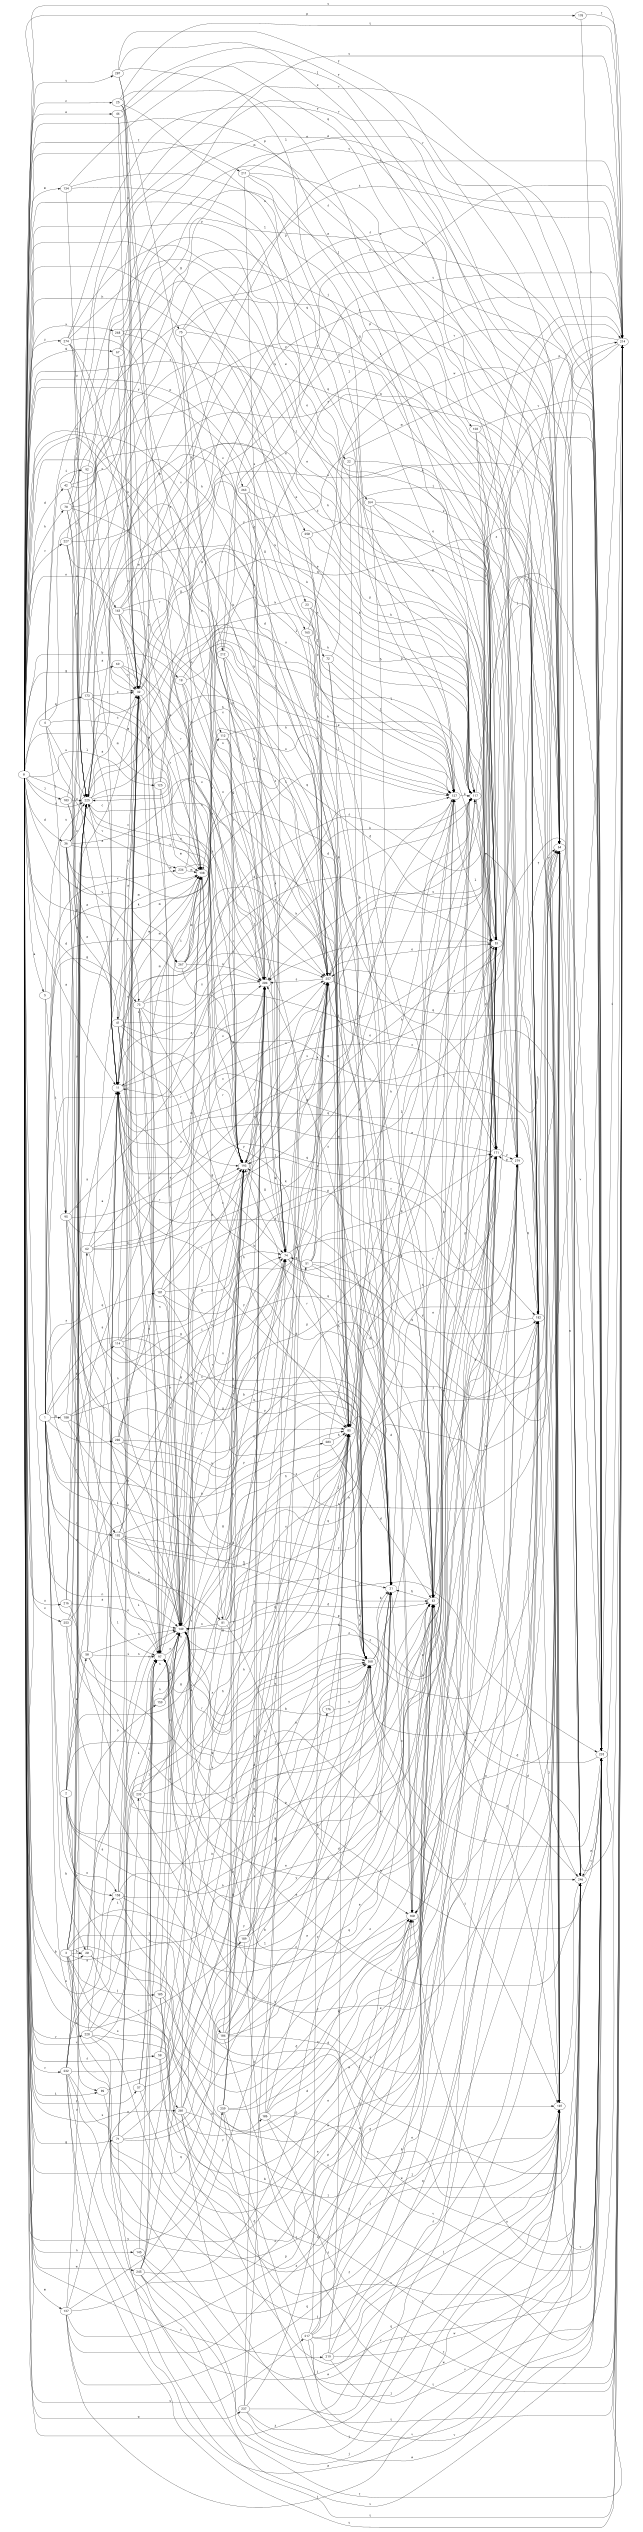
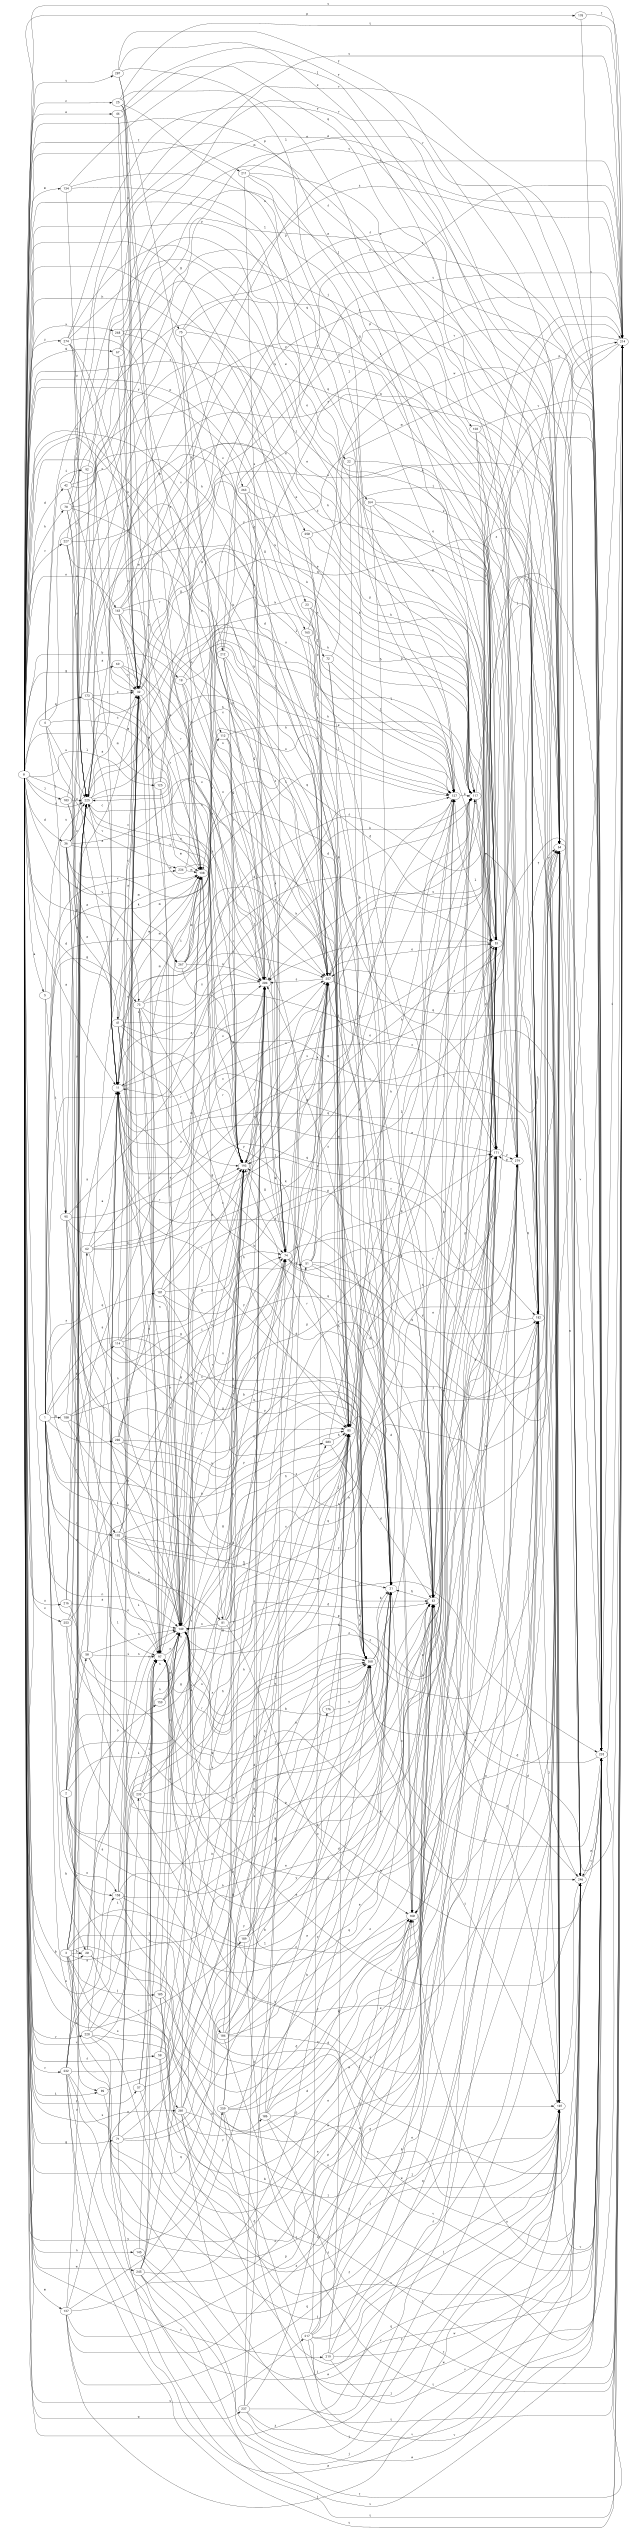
  strict digraph {
    fontname="Roboto Mono"
    rankdir=LR
    node [fontname="Roboto Mono"]
    edge [fontname="Roboto Mono"]
    0
    5
    11
    18
    20
    22
    23
    25
    32
    36
    41
    42
    44
    57
    58
    67
    69
    71
    72
    73
    75
    78
    89
    103
    112
    125
    128
    134
    137
    138
    143
    145
    149
    158
    165
    170
    171
    173
    176
    189
    201
    207
    211
    212
    214
    216
    217
    219
    225
    227
    228
    232
    233
    234
    237
    245
    248
    250
    253
    257
    259
    263
    264
    267
    274
    279
    192
    n68 [label=95]
    43
    85
    127
    268
    117
    182
    235
    74
    193
    107
    160
    53
    204
    97
    64
    21
    246
    81
    1
    62
    114
    180
    181
    202
    203
    2
    50
    51
    3
    104
    105
    106
    159
    4
    92
    0 -> 5 [label=a]
    0 -> 11 [label=a]
    0 -> 18 [label=b]
    0 -> 20 [label=b]
    0 -> 22 [label=c]
    0 -> 23 [label=c]
    0 -> 25 [label=c]
    0 -> 32 [label=c]
    0 -> 36 [label=d]
    0 -> 41 [label=d]
    0 -> 42 [label=d]
    0 -> 44 [label=e]
    0 -> 57 [label=f]
    0 -> 58 [label=f]
    0 -> 67 [label=g]
    0 -> 69 [label=g]
    0 -> 71 [label=g]
    0 -> 72 [label=g]
    0 -> 73 [label=g]
    0 -> 75 [label=h]
    0 -> 78 [label=h]
    0 -> 89 [label=i]
    0 -> 103 [label=j]
    0 -> 112 [label=k]
    0 -> 125 [label=l]
    0 -> 128 [label=m]
    0 -> 134 [label=m]
    0 -> 137 [label=m]
    0 -> 138 [label=m]
    0 -> 143 [label=n]
    0 -> 145 [label=n]
    0 -> 149 [label=n]
    0 -> 158 [label=o]
    0 -> 165 [label=p]
    0 -> 170 [label=p]
    0 -> 171 [label=p]
    0 -> 173 [label=q]
    0 -> 176 [label=q]
    0 -> 189 [label=r]
    0 -> 201 [label=s]
    0 -> 207 [label=t]
    0 -> 211 [label=t]
    0 -> 212 [label=t]
    0 -> 214 [label=t]
    0 -> 216 [label=u]
    0 -> 217 [label=u]
    0 -> 219 [label=u]
    0 -> 225 [label=u]
    0 -> 227 [label=v]
    0 -> 228 [label=v]
    0 -> 232 [label=v]
    0 -> 233 [label=v]
    0 -> 234 [label=v]
    0 -> 237 [label=w]
    0 -> 245 [label=w]
    0 -> 248 [label=x]
    0 -> 250 [label=x]
    0 -> 253 [label=x]
    0 -> 257 [label=x]
    0 -> 259 [label=y]
    0 -> 263 [label=y]
    0 -> 264 [label=y]
    0 -> 267 [label=y]
    0 -> 274 [label=z]
    0 -> 279 [label=z]
    5 -> 225 [label=u]
    5 -> 192 [label=r]
    5 -> n68 [label=i]
    11 -> 32 [label=c]
    11 -> 138 [label=m]
    11 -> 214 [label=t]
    11 -> 257 [label=x]
    11 -> 43 [label=d]
    11 -> 85 [label=h]
    11 -> 127 [label=l]
    11 -> 268 [label=y]
    11 -> 117 [label=k]
    11 -> 182 [label=q]
    11 -> 235 [label=v]
    18 -> 138 [label=m]
    18 -> 127 [label=l]
    18 -> 117 [label=k]
    18 -> 74 [label=g]
    18 -> 193 [label=r]
    20 -> 11 [label=a]
    20 -> 149 [label=n]
    20 -> 107 [label=j]
    20 -> 160 [label=o]
    22 -> 268 [label=y]
    22 -> 53 [label=e]
    23 -> 171 [label=p]
    23 -> 257 [label=x]
    23 -> 127 [label=l]
    25 -> 32 [label=c]
    25 -> 138 [label=m]
    25 -> 214 [label=t]
    25 -> 257 [label=x]
    25 -> 160 [label=o]
    25 -> 53 [label=e]
    32 -> 11 [label=a]
    32 -> 138 [label=m]
    32 -> 214 [label=t]
    32 -> 127 [label=l]
    32 -> 117 [label=k]
    32 -> 53 [label=e]
    32 -> 204 [label=s]
    32 -> 97 [label=i]
    36 -> 11 [label=a]
    36 -> 149 [label=n]
    36 -> 214 [label=t]
    36 -> 225 [label=u]
    36 -> 257 [label=x]
    36 -> 43 [label=d]
    36 -> 85 [label=h]
    36 -> 117 [label=k]
    36 -> 182 [label=q]
    36 -> 97 [label=i]
    36 -> 64 [label=f]
    41 -> 32 [label=c]
    41 -> 138 [label=m]
    41 -> 149 [label=n]
    41 -> 268 [label=y]
    41 -> 182 [label=q]
    41 -> 193 [label=r]
    41 -> 107 [label=j]
    41 -> 53 [label=e]
    41 -> 21 [label=b]
    42 -> 214 [label=t]
    42 -> 225 [label=u]
    42 -> 235 [label=v]
    42 -> 53 [label=e]
    42 -> 204 [label=s]
    42 -> 246 [label=w]
    44 -> 32 [label=c]
    44 -> 149 [label=n]
    44 -> 182 [label=q]
    44 -> 64 [label=f]
    57 -> 149 [label=n]
    57 -> 268 [label=y]
    57 -> 53 [label=e]
    57 -> 97 [label=i]
    58 -> 149 [label=n]
    58 -> 171 [label=p]
    58 -> 74 [label=g]
    58 -> 53 [label=e]
    67 -> 32 [label=c]
    67 -> 74 [label=g]
    67 -> 107 [label=j]
    67 -> 53 [label=e]
    69 -> 32 [label=c]
    69 -> 193 [label=r]
    69 -> 204 [label=s]
    71 -> 32 [label=c]
    71 -> 214 [label=t]
    71 -> 85 [label=h]
    71 -> 268 [label=y]
    71 -> 97 [label=i]
    71 -> 21 [label=b]
    72 -> 85 [label=h]
    72 -> 127 [label=l]
    72 -> 21 [label=b]
    72 -> 246 [label=w]
    73 -> 149 [label=n]
    73 -> 214 [label=t]
    73 -> 257 [label=x]
    73 -> 85 [label=h]
    73 -> 74 [label=g]
    73 -> 204 [label=s]
    73 -> 97 [label=i]
    73 -> 64 [label=f]
    75 -> 138 [label=m]
    75 -> 127 [label=l]
    75 -> 117 [label=k]
    75 -> 182 [label=q]
    75 -> 204 [label=s]
    75 -> 64 [label=f]
    78 -> 11 [label=a]
    78 -> 225 [label=u]
    78 -> 117 [label=k]
    78 -> 182 [label=q]
    78 -> 74 [label=g]
    78 -> 246 [label=w]
    89 -> 214 [label=t]
    89 -> 85 [label=h]
    103 -> 149 [label=n]
    103 -> 225 [label=u]
    103 -> 279 [label=z]
    103 -> 97 [label=i]
    112 -> 257 [label=x]
    112 -> 43 [label=d]
    112 -> 127 [label=l]
    112 -> 193 [label=r]
    125 -> 138 [label=m]
    125 -> 149 [label=n]
    125 -> 160 [label=o]
    125 -> 64 [label=f]
    128 -> 171 [label=p]
    128 -> 279 [label=z]
    128 -> 235 [label=v]
    128 -> 107 [label=j]
    134 -> 171 [label=p]
    134 -> 225 [label=u]
    134 -> 127 [label=l]
    134 -> 107 [label=j]
    137 -> 149 [label=n]
    137 -> 171 [label=p]
    137 -> 225 [label=u]
    137 -> 279 [label=z]
    137 -> 85 [label=h]
    137 -> 268 [label=y]
    137 -> 182 [label=q]
    137 -> 107 [label=j]
    138 -> 193 [label=r]
    138 -> 97 [label=i]
    138 -> 81 [label=p]
    143 -> 32 [label=c]
    143 -> 257 [label=x]
    143 -> 279 [label=z]
    143 -> 85 [label=h]
    143 -> 182 [label=q]
    143 -> 204 [label=s]
    143 -> 97 [label=i]
    143 -> 21 [label=b]
    145 -> 107 [label=j]
    145 -> 97 [label=i]
    145 -> 64 [label=f]
    149 -> 138 [label=m]
    149 -> 171 [label=p]
    149 -> 257 [label=x]
    149 -> 279 [label=z]
    149 -> 127 [label=l]
    149 -> 268 [label=y]
    149 -> 235 [label=v]
    149 -> 193 [label=r]
    149 -> 64 [label=f]
    149 -> 21 [label=b]
    149 -> 246 [label=w]
    158 -> 32 [label=c]
    158 -> 149 [label=n]
    158 -> 43 [label=d]
    158 -> 53 [label=e]
    158 -> 21 [label=b]
    158 -> 246 [label=w]
    165 -> 257 [label=x]
    165 -> 43 [label=d]
    165 -> 235 [label=v]
    170 -> 214 [label=t]
    170 -> 235 [label=v]
    171 -> 11 [label=a]
    171 -> 257 [label=x]
    171 -> 279 [label=z]
    171 -> 85 [label=h]
    171 -> 97 [label=i]
    173 -> 11 [label=a]
    173 -> 32 [label=c]
    173 -> 138 [label=m]
    173 -> 43 [label=d]
    173 -> 193 [label=r]
    173 -> 107 [label=j]
    173 -> 53 [label=e]
    176 -> 85 [label=h]
    176 -> 268 [label=y]
    189 -> 214 [label=t]
    189 -> 43 [label=d]
    189 -> 85 [label=h]
    189 -> 204 [label=s]
    189 -> 21 [label=b]
    201 -> 138 [label=m]
    201 -> 43 [label=d]
    201 -> 85 [label=h]
    201 -> 268 [label=y]
    201 -> 182 [label=q]
    201 -> 235 [label=v]
    201 -> 107 [label=j]
    207 -> 32 [label=c]
    207 -> 149 [label=n]
    207 -> 279 [label=z]
    207 -> 127 [label=l]
    207 -> 64 [label=f]
    211 -> 171 [label=p]
    211 -> 279 [label=z]
    211 -> 127 [label=l]
    211 -> 235 [label=v]
    211 -> 204 [label=s]
    212 -> 214 [label=t]
    212 -> 257 [label=x]
    212 -> 85 [label=h]
    212 -> 182 [label=q]
    212 -> 74 [label=g]
    212 -> 193 [label=r]
    214 -> 171 [label=p]
    214 -> 257 [label=x]
    214 -> 43 [label=d]
    214 -> 193 [label=r]
    214 -> 64 [label=f]
    216 -> 149 [label=n]
    216 -> 171 [label=p]
    216 -> 225 [label=u]
    216 -> 204 [label=s]
    217 -> 171 [label=p]
    217 -> 257 [label=x]
    217 -> 43 [label=d]
    217 -> 182 [label=q]
    217 -> 235 [label=v]
    217 -> 160 [label=o]
    217 -> 64 [label=f]
    217 -> 246 [label=w]
    219 -> 85 [label=h]
    219 -> 235 [label=v]
    219 -> 107 [label=j]
    219 -> 53 [label=e]
    219 -> 246 [label=w]
    225 -> 11 [label=a]
    225 -> 32 [label=c]
    225 -> 214 [label=t]
    225 -> 257 [label=x]
    225 -> 85 [label=h]
    225 -> 127 [label=l]
    225 -> 182 [label=q]
    225 -> 64 [label=f]
    227 -> 11 [label=a]
    227 -> 225 [label=u]
    227 -> 257 [label=x]
    227 -> 43 [label=d]
    227 -> 235 [label=v]
    227 -> 21 [label=b]
    228 -> 11 [label=a]
    228 -> 171 [label=p]
    228 -> 257 [label=x]
    228 -> 85 [label=h]
    228 -> 182 [label=q]
    228 -> 64 [label=f]
    232 -> 11 [label=a]
    232 -> 32 [label=c]
    232 -> 214 [label=t]
    232 -> 225 [label=u]
    232 -> 279 [label=z]
    232 -> 43 [label=d]
    232 -> 85 [label=h]
    232 -> 107 [label=j]
    232 -> 97 [label=i]
    232 -> 246 [label=w]
    233 -> 149 [label=n]
    233 -> 85 [label=h]
    233 -> 268 [label=y]
    233 -> 193 [label=r]
    233 -> 97 [label=i]
    233 -> 21 [label=b]
    234 -> 138 [label=m]
    234 -> 117 [label=k]
    234 -> 193 [label=r]
    237 -> 257 [label=x]
    237 -> 182 [label=q]
    237 -> 160 [label=o]
    237 -> 204 [label=s]
    237 -> 64 [label=f]
    237 -> 246 [label=w]
    245 -> 257 [label=x]
    245 -> 235 [label=v]
    245 -> 74 [label=g]
    245 -> 107 [label=j]
    245 -> 160 [label=o]
    245 -> 97 [label=i]
    245 -> 21 [label=b]
    248 -> 32 [label=c]
    248 -> 268 [label=y]
    248 -> 53 [label=e]
    248 -> 204 [label=s]
    250 -> 257 [label=x]
    250 -> 117 [label=k]
    250 -> 107 [label=j]
    253 -> 225 [label=u]
    253 -> 43 [label=d]
    253 -> 74 [label=g]
    253 -> 64 [label=f]
    257 -> 85 [label=h]
    257 -> 182 [label=q]
    257 -> 235 [label=v]
    257 -> 53 [label=e]
    257 -> 204 [label=s]
    259 -> 43 [label=d]
    259 -> 235 [label=v]
    259 -> 193 [label=r]
    259 -> 107 [label=j]
    259 -> 160 [label=o]
    259 -> 204 [label=s]
-   259 -> 257 [label=b]
+   259 -> 21 [label=b]
    263 -> 171 [label=p]
    263 -> 214 [label=t]
    263 -> 117 [label=k]
    263 -> 74 [label=g]
    263 -> 204 [label=s]
    264 -> 171 [label=p]
    264 -> 279 [label=z]
    264 -> 53 [label=e]
    264 -> 21 [label=b]
    267 -> 138 [label=m]
    267 -> 171 [label=p]
    267 -> 127 [label=l]
    267 -> 268 [label=y]
    267 -> 74 [label=g]
    267 -> 53 [label=e]
    267 -> 204 [label=s]
    274 -> 32 [label=c]
    274 -> 138 [label=m]
    274 -> 225 [label=u]
    274 -> 117 [label=k]
    274 -> 193 [label=r]
    274 -> 53 [label=e]
    274 -> 204 [label=s]
    274 -> 64 [label=f]
    279 -> 171 [label=p]
    279 -> 43 [label=d]
    279 -> 182 [label=q]
    279 -> 64 [label=f]
    192 -> 32 [label=c]
    192 -> 138 [label=m]
    192 -> 149 [label=n]
    192 -> 214 [label=t]
    192 -> 85 [label=h]
    192 -> 182 [label=q]
    192 -> 235 [label=v]
    192 -> 97 [label=i]
    192 -> 64 [label=f]
    n68 -> 225 [label=u]
    n68 -> 85 [label=h]
    n68 -> 182 [label=q]
    n68 -> 193 [label=r]
    n68 -> 204 [label=s]
    n68 -> 97 [label=i]
    n68 -> 21 [label=b]
    43 -> 127 [label=l]
    43 -> 182 [label=q]
    43 -> 160 [label=o]
    43 -> 21 [label=b]
    85 -> 225 [label=u]
    85 -> 43 [label=d]
    85 -> 127 [label=l]
    85 -> 268 [label=y]
    127 -> 85 [label=h]
    127 -> 117 [label=k]
    127 -> 193 [label=r]
    268 -> 149 [label=n]
    268 -> 85 [label=h]
    268 -> 193 [label=r]
    268 -> 107 [label=j]
    268 -> 53 [label=e]
    268 -> 21 [label=b]
    117 -> 171 [label=p]
    117 -> 225 [label=u]
    117 -> 107 [label=j]
    117 -> 53 [label=e]
    182 -> 193 [label=r]
    182 -> 107 [label=j]
    182 -> 160 [label=o]
    182 -> 64 [label=f]
    235 -> 11 [label=a]
    235 -> 32 [label=c]
    235 -> 138 [label=m]
    235 -> 214 [label=i]
    235 -> 43 [label=d]
    235 -> 268 [label=y]
    235 -> 160 [label=o]
    235 -> 204 [label=s]
    235 -> 246 [label=w]
    74 -> 257 [label=x]
    74 -> 279 [label=z]
    74 -> 182 [label=q]
    74 -> 64 [label=f]
    193 -> 149 [label=n]
    193 -> 225 [label=u]
    193 -> 257 [label=x]
    193 -> 74 [label=g]
    193 -> 53 [label=e]
    193 -> 204 [label=s]
    193 -> 97 [label=i]
    107 -> 11 [label=a]
    107 -> 235 [label=v]
    160 -> 149 [label=n]
    160 -> 43 [label=d]
    53 -> 149 [label=n]
    53 -> 43 [label=d]
    53 -> 127 [label=l]
    53 -> 204 [label=s]
    53 -> 64 [label=f]
    53 -> 21 [label=b]
    204 -> 11 [label=a]
    204 -> 149 [label=n]
    204 -> 225 [label=u]
    204 -> 117 [label=k]
    204 -> 74 [label=g]
    204 -> 193 [label=r]
    97 -> 149 [label=n]
    97 -> 182 [label=q]
    97 -> 74 [label=g]
    97 -> 193 [label=r]
    97 -> 107 [label=j]
    64 -> 225 [label=u]
    64 -> 268 [label=y]
    64 -> 235 [label=v]
    64 -> 160 [label=o]
    64 -> 246 [label=w]
    21 -> 160 [label=o]
    21 -> 204 [label=s]
    21 -> 97 [label=i]
    246 -> 149 [label=n]
    246 -> 225 [label=u]
    246 -> 257 [label=x]
    246 -> 43 [label=d]
    246 -> 235 [label=v]
    246 -> 97 [label=i]
    81 -> 149 [label=n]
    81 -> 43 [label=d]
    81 -> 85 [label=h]
    81 -> 127 [label=l]
    81 -> 117 [label=k]
    81 -> 193 [label=r]
    81 -> 160 [label=o]
    81 -> 97 [label=i]
    1 -> 20 [label=b]
    1 -> 73 [label=g]
    1 -> 112 [label=k]
    1 -> 158 [label=o]
    1 -> 201 [label=s]
    1 -> 234 [label=v]
    1 -> 267 [label=y]
    1 -> 192 [label=r]
    1 -> 43 [label=d]
    1 -> 85 [label=h]
    1 -> 127 [label=l]
    1 -> 268 [label=y]
    1 -> 81 [label=h]
    1 -> 62 [label=f]
    1 -> 114 [label=k]
    1 -> 180 [label=q]
    1 -> 181 [label=q]
    1 -> 202 [label=s]
    1 -> 203 [label=s]
    62 -> 11 [label=a]
    62 -> 127 [label=l]
    62 -> 117 [label=k]
    62 -> 193 [label=r]
    62 -> 204 [label=s]
    62 -> 21 [label=b]
    114 -> 32 [label=c]
    114 -> 257 [label=x]
    114 -> 117 [label=k]
    114 -> 182 [label=q]
    114 -> 74 [label=g]
    114 -> 21 [label=b]
    180 -> 225 [label=u]
    180 -> 257 [label=x]
    180 -> 279 [label=z]
    180 -> 74 [label=g]
    180 -> 21 [label=b]
    181 -> 149 [label=n]
    181 -> 171 [label=p]
    181 -> 214 [label=t]
    181 -> 43 [label=d]
    181 -> 268 [label=y]
    181 -> 117 [label=k]
    202 -> 32 [label=c]
    202 -> 171 [label=p]
    202 -> 257 [label=x]
    202 -> 268 [label=y]
    202 -> 64 [label=f]
    202 -> 21 [label=b]
    203 -> 43 [label=d]
    203 -> 85 [label=h]
    203 -> 53 [label=e]
    2 -> 158 [label=o]
    2 -> 214 [label=t]
    2 -> 225 [label=u]
    2 -> 43 [label=d]
    2 -> 117 [label=k]
    2 -> 74 [label=g]
    2 -> 53 [label=e]
    2 -> 204 [label=s]
    2 -> 246 [label=w]
+   2 -> 203 [label=s]
    2 -> 50 [label=e]
    2 -> 51 [label=e]
    50 -> 11 [label=a]
    50 -> 138 [label=m]
    50 -> 149 [label=n]
    50 -> 53 [label=e]
    50 -> 204 [label=s]
    50 -> 97 [label=i]
    51 -> 171 [label=p]
    51 -> 257 [label=x]
    51 -> 43 [label=d]
    51 -> 117 [label=k]
-   51 -> 74 [label=g]
+   74 -> 51 [label=g]
    51 -> 107 [label=j]
    51 -> 246 [label=w]
    3 -> 11 [label=a]
    3 -> 20 [label=b]
    3 -> 89 [label=o]
    3 -> 138 [label=m]
    3 -> 127 [label=l]
    3 -> 117 [label=k]
    3 -> 107 [label=j]
    3 -> 21 [label=b]
    3 -> 246 [label=w]
    3 -> 104 [label=j]
    3 -> 105 [label=j]
    3 -> 106 [label=j]
    3 -> 159 [label=o]
    104 -> 214 [label=t]
    104 -> 279 [label=z]
    104 -> 268 [label=y]
    104 -> 193 [label=r]
    104 -> 53 [label=e]
    104 -> 246 [label=w]
    105 -> 149 [label=n]
    105 -> 214 [label=t]
    105 -> 43 [label=d]
    105 -> 235 [label=v]
    105 -> 193 [label=r]
    106 -> 214 [label=t]
    106 -> 268 [label=y]
    106 -> 235 [label=v]
    106 -> 74 [label=g]
    106 -> 107 [label=j]
    106 -> 160 [label=o]
    106 -> 53 [label=e]
    159 -> 149 [label=n]
    159 -> 74 [label=g]
    159 -> 193 [label=r]
    4 -> 138 [label=m]
    4 -> 149 [label=n]
    4 -> 225 [label=u]
    4 -> 279 [label=z]
    4 -> n68 [label=i]
    4 -> 85 [label=h]
    4 -> 92 [label=i]
    92 -> 11 [label=a]
    92 -> 64 [label=f]
  }
